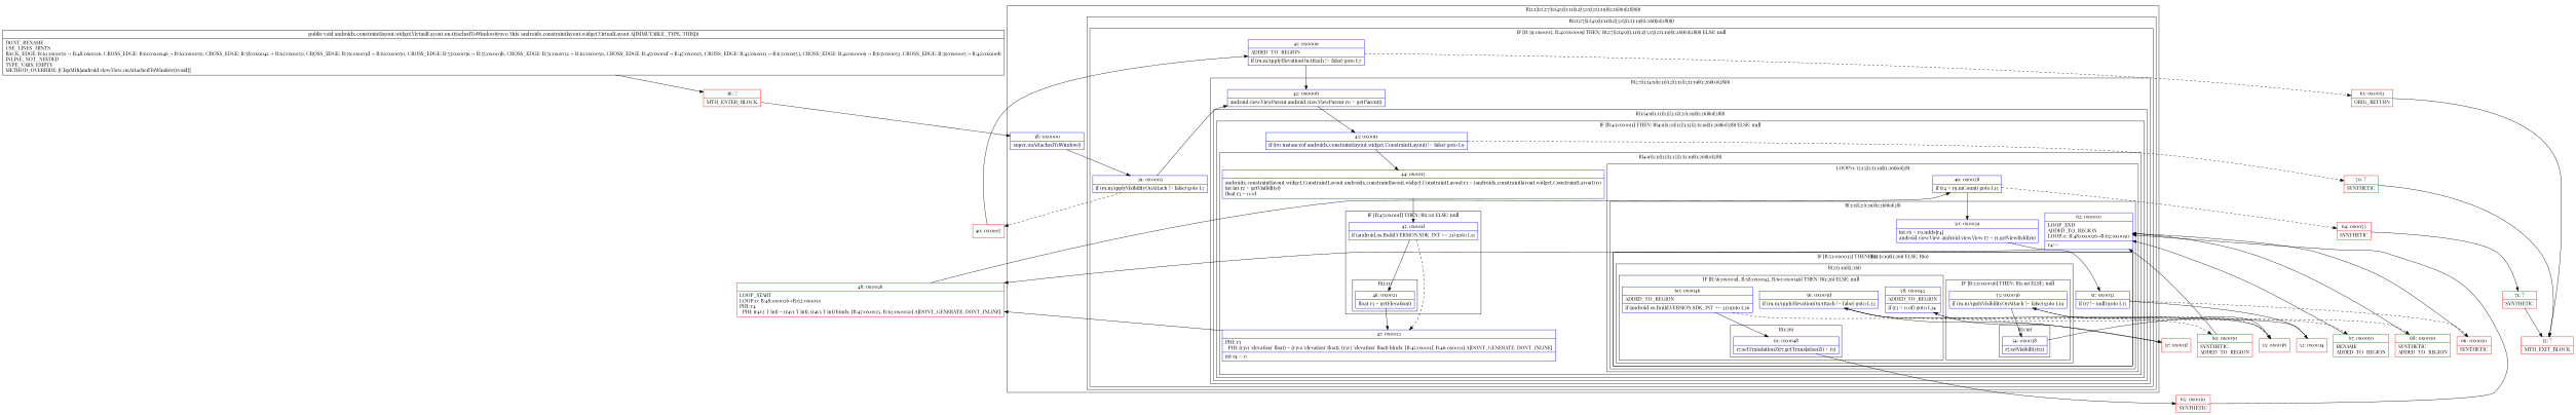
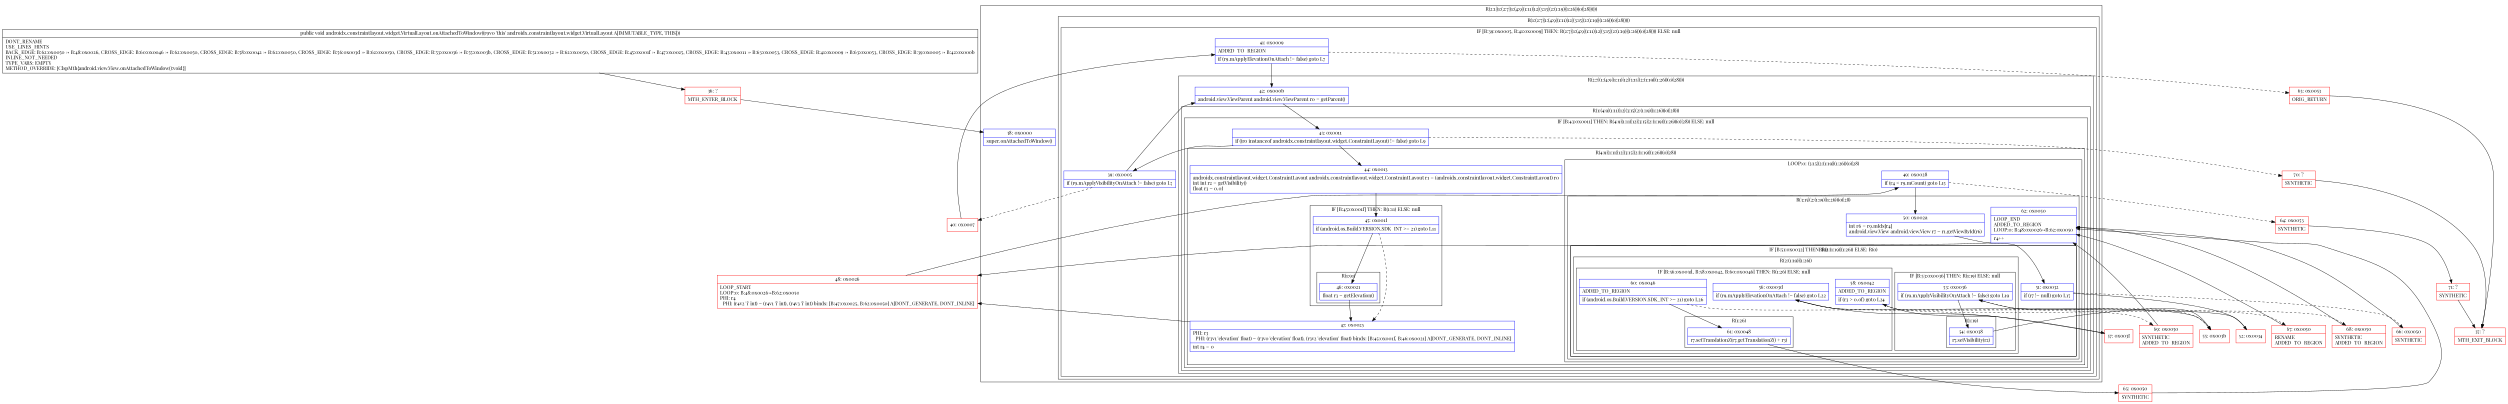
  digraph {
    fontname="Playfair Display"
    node [color=blue fontname="Playfair Display" shape=record]
    edge [fontname="Playfair Display"]
    n1 [label="{46\:\ 0x0021|float r3 = getElevation()\l}"]
    n2 [label="{45\:\ 0x001f|if (android.os.Build.VERSION.SDK_INT \>= 21) goto L11\l}"]
    n3 [label="{54\:\ 0x0038|r7.setVisibility(r2)\l}"]
    n4 [label="{53\:\ 0x0036|if (r9.mApplyVisibilityOnAttach != false) goto L19\l}"]
    n5 [label="{61\:\ 0x0048|r7.setTranslationZ(r7.getTranslationZ() + r3)\l}"]
    n6 [label="{56\:\ 0x003d|if (r9.mApplyElevationOnAttach != false) goto L22\l}"]
    n7 [label="{58\:\ 0x0042|ADDED_TO_REGION\l|if (r3 \> 0.0f) goto L24\l}"]
    n8 [label="{60\:\ 0x0046|ADDED_TO_REGION\l|if (android.os.Build.VERSION.SDK_INT \>= 21) goto L26\l}"]
    n9 [label="{51\:\ 0x0032|if (r7 != null) goto L17\l}"]
    n10 [label="{50\:\ 0x002a|int r6 = r9.mIds[r4]\landroid.view.View android.view.View r7 = r1.getViewById(r6)\l}"]
    n11 [label="{62\:\ 0x0050|LOOP_END\lADDED_TO_REGION\lLOOP:0: B:48:0x0026\-\>B:62:0x0050\l|r4++\l}"]
    n12 [label="{49\:\ 0x0028|if (r4 \< r9.mCount) goto L15\l}"]
    n13 [label="{44\:\ 0x0013|androidx.constraintlayout.widget.ConstraintLayout androidx.constraintlayout.widget.ConstraintLayout r1 = (androidx.constraintlayout.widget.ConstraintLayout) r0\lint int r2 = getVisibility()\lfloat r3 = 0.0f\l}"]
    n14 [label="{47\:\ 0x0025|PHI: r3 \l  PHI: (r3v1 'elevation' float) = (r3v0 'elevation' float), (r3v2 'elevation' float) binds: [B:45:0x001f, B:46:0x0021] A[DONT_GENERATE, DONT_INLINE]\l|int r4 = 0\l}"]
    n15 [label="{43\:\ 0x0011|if ((r0 instanceof androidx.constraintlayout.widget.ConstraintLayout) != false) goto L9\l}"]
    n16 [label="{42\:\ 0x000b|android.view.ViewParent android.view.ViewParent r0 = getParent()\l}"]
    n17 [label="{39\:\ 0x0005|if (r9.mApplyVisibilityOnAttach != false) goto L7\l}"]
    n18 [label="{41\:\ 0x0009|ADDED_TO_REGION\l|if (r9.mApplyElevationOnAttach != false) goto L7\l}"]
    n19 [label="{38\:\ 0x0000|super.onAttachedToWindow()\l}"]
    n20 [color=red label="{55\:\ 0x003b}"]
    n21 [color=red label="{65\:\ 0x0050|SYNTHETIC\l}"]
    n22 [color=red label="{57\:\ 0x003f}"]
    n23 [color=red label="{67\:\ 0x0050|RENAME\lADDED_TO_REGION\l}"]
    n24 [color=red label="{68\:\ 0x0050|SYNTHETIC\lADDED_TO_REGION\l}"]
    n25 [color=red label="{69\:\ 0x0050|SYNTHETIC\lADDED_TO_REGION\l}"]
    n26 [color=red label="{52\:\ 0x0034}"]
    n27 [color=red label="{66\:\ 0x0050|SYNTHETIC\l}"]
    n28 [color=red label="{48\:\ 0x0026|LOOP_START\lLOOP:0: B:48:0x0026\-\>B:62:0x0050\lPHI: r4 \l  PHI: (r4v2 'i' int) = (r4v1 'i' int), (r4v3 'i' int) binds: [B:47:0x0025, B:62:0x0050] A[DONT_GENERATE, DONT_INLINE]\l}"]
    n29 [color=red label="{64\:\ 0x0053|SYNTHETIC\l}"]
    n30 [color=red label="{70\:\ ?|SYNTHETIC\l}"]
    n31 [color=red label="{40\:\ 0x0007}"]
    n32 [color=red label="{63\:\ 0x0053|ORIG_RETURN\l}"]
    n33 [color=red label="{37\:\ ?|MTH_EXIT_BLOCK\l}"]
    n34 [color=red label="{71\:\ ?|SYNTHETIC\l}"]
    n35 [color=red label="{36\:\ ?|MTH_ENTER_BLOCK\l}"]
    n36 [label="{public void androidx.constraintlayout.widget.VirtualLayout.onAttachedToWindow((r9v0 'this' androidx.constraintlayout.widget.VirtualLayout A[IMMUTABLE_TYPE, THIS]))  | DONT_RENAME\lUSE_LINES_HINTS\lBACK_EDGE: B:62:0x0050 \-\> B:48:0x0026, CROSS_EDGE: B:60:0x0046 \-\> B:62:0x0050, CROSS_EDGE: B:58:0x0042 \-\> B:62:0x0050, CROSS_EDGE: B:56:0x003d \-\> B:62:0x0050, CROSS_EDGE: B:53:0x0036 \-\> B:55:0x003b, CROSS_EDGE: B:51:0x0032 \-\> B:62:0x0050, CROSS_EDGE: B:45:0x001f \-\> B:47:0x0025, CROSS_EDGE: B:43:0x0011 \-\> B:63:0x0053, CROSS_EDGE: B:41:0x0009 \-\> B:63:0x0053, CROSS_EDGE: B:39:0x0005 \-\> B:42:0x000b\lINLINE_NOT_NEEDED\lTYPE_VARS: EMPTY\lMETHOD_OVERRIDE: [ClspMth\{android.view.View.onAttachedToWindow():void\}]\l}" color=""]
    subgraph cluster_1 {
      label="R(2:1|(1:(2:7|(1:(4:9|(1:11)|12|(3:15|(2:(1:19)|(1:26))(0)|28))))))"
      n19
      subgraph cluster_2 {
        label="R(1:(2:7|(1:(4:9|(1:11)|12|(3:15|(2:(1:19)|(1:26))(0)|28)))))"
        subgraph cluster_3 {
          label="IF [B:39:0x0005, B:41:0x0009] THEN: R(2:7|(1:(4:9|(1:11)|12|(3:15|(2:(1:19)|(1:26))(0)|28)))) ELSE: null"
          n17
          n18
          subgraph cluster_4 {
            label="R(2:7|(1:(4:9|(1:11)|12|(3:15|(2:(1:19)|(1:26))(0)|28))))"
            n16
            subgraph cluster_5 {
              label="R(1:(4:9|(1:11)|12|(3:15|(2:(1:19)|(1:26))(0)|28)))"
              subgraph cluster_6 {
                label="IF [B:43:0x0011] THEN: R(4:9|(1:11)|12|(3:15|(2:(1:19)|(1:26))(0)|28)) ELSE: null"
                n15
                subgraph cluster_7 {
                  label="R(4:9|(1:11)|12|(3:15|(2:(1:19)|(1:26))(0)|28))"
                  n13
                  n14
                  subgraph cluster_8 {
                    label="IF [B:45:0x001f] THEN: R(1:11) ELSE: null"
                    n2
                    subgraph cluster_9 {
-                     label="R(1:11)"
+                     label="R(1:91)"
                      n1
                    }
                  }
                  subgraph cluster_10 {
                    label="LOOP:0: (3:15|(2:(1:19)|(1:26))(0)|28)"
                    n12
                    subgraph cluster_11 {
                      label="R(3:15|(2:(1:19)|(1:26))(0)|28)"
                      n10
                      n11
                      subgraph cluster_12 {
                        label="IF [B:51:0x0032] THEN: R(2:(1:19)|(1:26)) ELSE: R(0)"
                        n9
                        subgraph cluster_13 {
                          label="R(2:(1:19)|(1:26))"
                          subgraph cluster_14 {
                            label="IF [B:53:0x0036] THEN: R(1:19) ELSE: null"
                            n4
                            subgraph cluster_15 {
                              label="R(1:19)"
                              n3
                            }
                          }
                          subgraph cluster_16 {
                            label="IF [B:56:0x003d, B:58:0x0042, B:60:0x0046] THEN: R(1:26) ELSE: null"
                            n6
                            n7
                            n8
                            subgraph cluster_17 {
                              label="R(1:26)"
                              n5
                            }
                          }
                        }
                        subgraph cluster_18 {
                          label="R(0)"
                        }
                      }
                    }
                  }
                }
              }
            }
          }
        }
      }
    }
    n1 -> n14
    n2 -> n1
    n2 -> n14 [style=dashed]
    n3 -> n20
    n4 -> n3
    n4 -> n20 [style=dashed]
    n5 -> n21
    n6 -> n22
    n6 -> n23 [style=dashed]
    n7 -> n24 [style=dashed]
    n8 -> n5
    n8 -> n25 [style=dashed]
    n9 -> n26
    n9 -> n27 [style=dashed]
    n10 -> n9
    n11 -> n28
    n12 -> n10
    n12 -> n29 [style=dashed]
    n13 -> n2
    n14 -> n28
    n15 -> n13
    n15 -> n30 [style=dashed]
    n16 -> n15
    n17 -> n16
    n17 -> n31 [style=dashed]
    n18 -> n16
    n18 -> n32 [style=dashed]
-   n19 -> n17
+   n15 -> n17
    n20 -> n6
    n21 -> n11
    n22 -> n7
    n23 -> n11
    n24 -> n11
    n25 -> n11
    n26 -> n4
    n27 -> n11
    n28 -> n12
    n29 -> n34
    n30 -> n33
    n31 -> n18
    n32 -> n33
    n34 -> n33
    n35 -> n19
    n36 -> n35
  }
